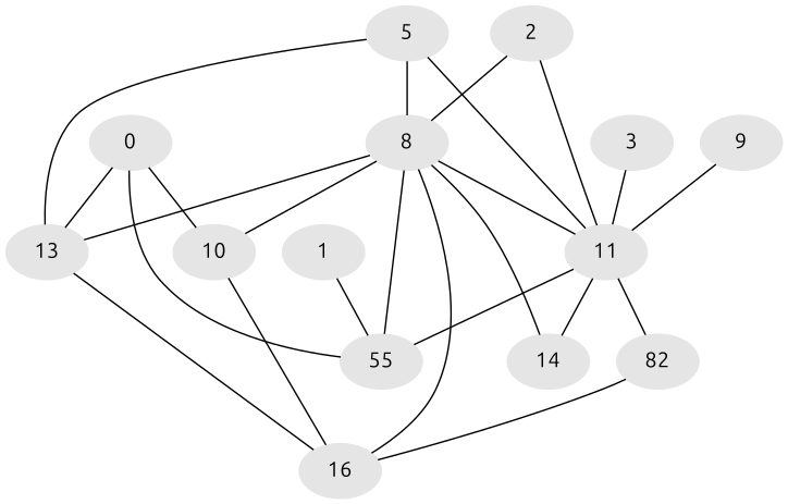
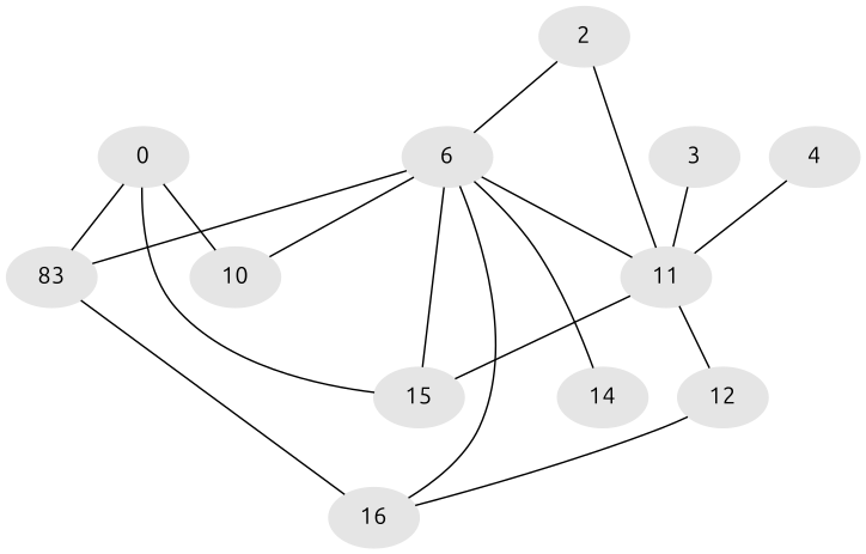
  graph {
    fontname=Ubuntu
    node [color=gray90 fontname=Ubuntu style=filled]
    edge [fontname=Ubuntu weight=1.0]
-   1
-   15 [label=55]
+   15
    2
-   8
+   8 [label=6]
    11
-   13
+   13 [label=83]
    10
    14
    16
-   12 [label=82]
+   12
    3
-   4 [label=9]
-   5
+   4
    n14 [label=0]
-   1 -- 15
    2 -- 8
    2 -- 11
    8 -- 15 [weight=2.0]
    8 -- 11
    8 -- 13
    8 -- 10
    8 -- 14
    8 -- 16
    11 -- 15
-   11 -- 14
    11 -- 12
    13 -- 16
-   10 -- 16
    12 -- 16
    3 -- 11
    4 -- 11
-   5 -- 8
-   5 -- 11 [weight=2.0]
-   5 -- 13 [weight=2.0]
    n14 -- 15
    n14 -- 13
    n14 -- 10
  }
